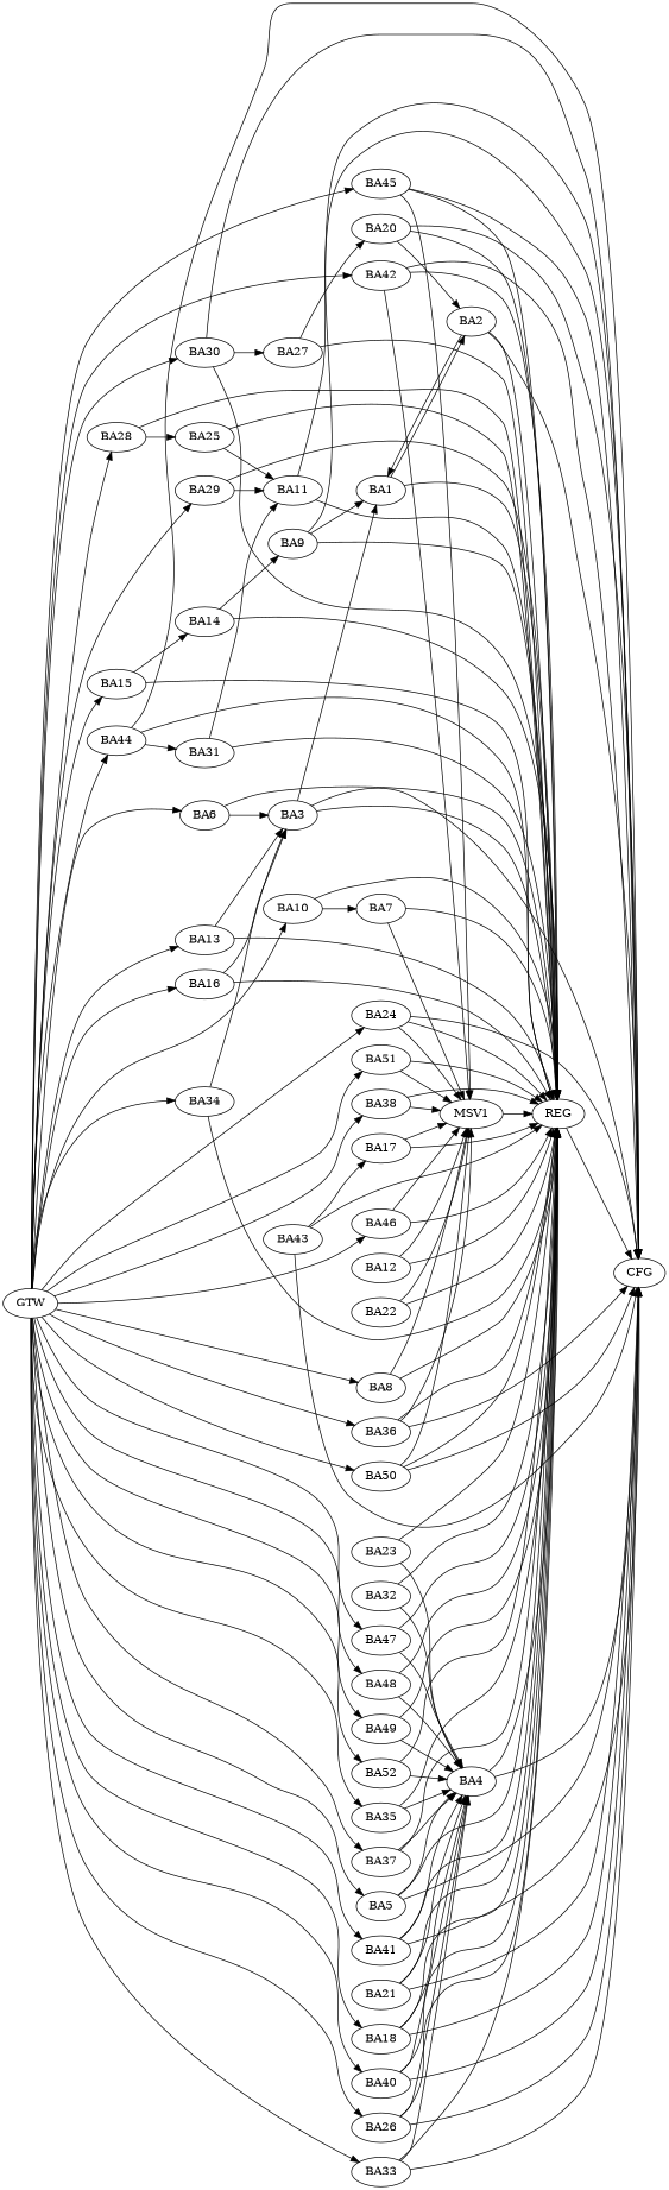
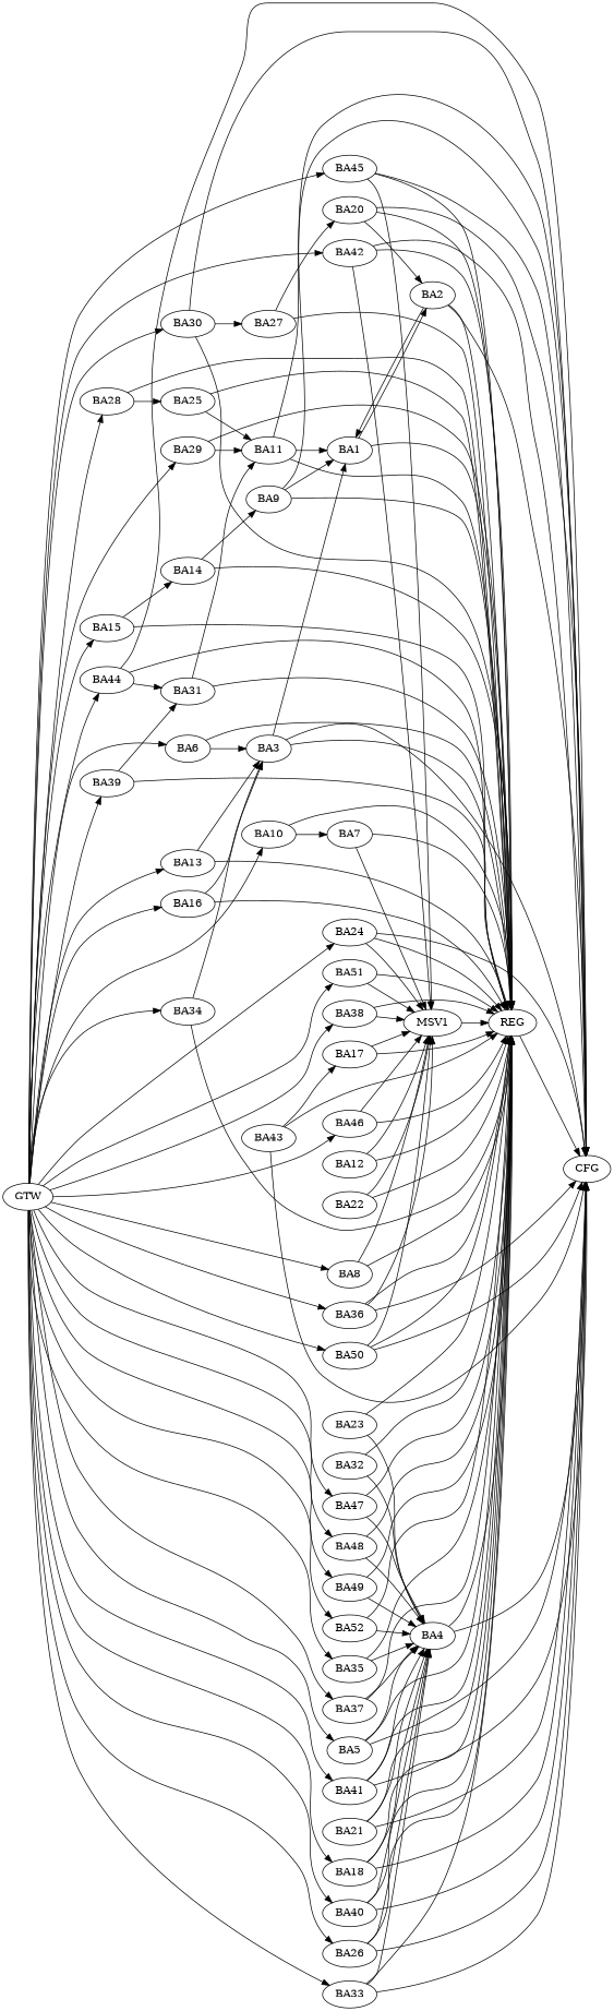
  strict digraph {
    rankdir=LR
    n1 [label=BA1]
    n2 [label=BA2]
    n3 [label=REG]
    n4 [label=CFG]
    n5 [label=BA3]
    n6 [label=BA4]
    n7 [label=BA5]
    n8 [label=BA6]
    n9 [label=BA7]
    n10 [label=MSV1]
    n11 [label=BA8]
    n12 [label=BA9]
    n13 [label=BA10]
    n14 [label=BA11]
    n15 [label=BA12]
    n16 [label=BA13]
    n17 [label=BA14]
    n18 [label=BA15]
    n19 [label=BA16]
    n20 [label=BA17]
    n21 [label=BA18]
    n22 [label=BA20]
    n23 [label=BA21]
    n24 [label=BA22]
    n25 [label=BA23]
    n26 [label=BA24]
    n27 [label=BA25]
    n28 [label=BA26]
    n29 [label=BA27]
    n30 [label=BA28]
    n31 [label=BA29]
    n32 [label=BA30]
    n33 [label=BA31]
    n34 [label=BA32]
    n35 [label=BA33]
    n36 [label=BA34]
    n37 [label=BA35]
    n38 [label=BA36]
    n39 [label=BA37]
    n40 [label=BA38]
+   n41 [label=BA39]
    n42 [label=BA40]
    n43 [label=BA41]
    n44 [label=BA42]
    n45 [label=BA43]
    n46 [label=BA44]
    n47 [label=BA45]
    n48 [label=BA46]
    n49 [label=BA47]
    n50 [label=BA48]
    n51 [label=BA49]
    n52 [label=BA50]
    n53 [label=BA51]
    n54 [label=BA52]
    n55 [label=GTW]
    n1 -> n2
    n1 -> n3
    n2 -> n1
    n2 -> n3
    n2 -> n4
    n3 -> n4
    n5 -> n1
    n5 -> n3
    n5 -> n4
    n6 -> n3
    n6 -> n4
    n7 -> n3
    n7 -> n4
    n7 -> n6
    n8 -> n3
    n8 -> n5
    n9 -> n3
    n9 -> n10
    n10 -> n3
    n11 -> n3
    n11 -> n10
    n12 -> n1
    n12 -> n3
    n12 -> n4
    n13 -> n3
    n13 -> n9
+   n14 -> n1
    n14 -> n3
    n14 -> n4
    n15 -> n3
    n15 -> n10
    n16 -> n3
    n16 -> n5
    n17 -> n3
    n17 -> n12
    n18 -> n3
    n18 -> n17
    n19 -> n3
    n19 -> n5
    n20 -> n3
    n20 -> n10
    n21 -> n3
    n21 -> n4
    n21 -> n6
    n22 -> n2
    n22 -> n3
    n22 -> n4
    n23 -> n3
    n23 -> n4
    n23 -> n6
    n24 -> n3
    n24 -> n10
    n25 -> n3
    n25 -> n6
    n26 -> n3
    n26 -> n4
    n26 -> n10
    n27 -> n3
    n27 -> n14
    n28 -> n3
    n28 -> n4
    n28 -> n6
    n29 -> n3
    n29 -> n22
    n30 -> n3
    n30 -> n27
    n31 -> n3
    n31 -> n14
    n32 -> n3
    n32 -> n4
    n32 -> n29
    n33 -> n3
    n33 -> n14
    n34 -> n3
    n34 -> n6
    n35 -> n3
    n35 -> n4
    n35 -> n6
    n36 -> n3
    n36 -> n5
    n37 -> n3
    n37 -> n6
    n38 -> n3
    n38 -> n4
    n38 -> n10
    n39 -> n3
    n39 -> n6
    n40 -> n3
    n40 -> n10
+   n41 -> n3
+   n41 -> n33
    n42 -> n3
    n42 -> n4
    n42 -> n6
    n43 -> n3
    n43 -> n4
    n43 -> n6
    n44 -> n3
    n44 -> n4
    n44 -> n10
    n45 -> n3
    n45 -> n4
    n45 -> n20
    n46 -> n3
    n46 -> n4
    n46 -> n33
    n47 -> n3
    n47 -> n4
    n47 -> n10
    n48 -> n3
    n48 -> n10
    n49 -> n3
    n49 -> n6
    n50 -> n3
    n50 -> n6
    n51 -> n3
    n51 -> n6
    n52 -> n3
    n52 -> n4
    n52 -> n10
    n53 -> n3
    n53 -> n10
    n54 -> n3
    n54 -> n6
    n55 -> n7
    n55 -> n8
    n55 -> n11
    n55 -> n13
    n55 -> n16
    n55 -> n18
    n55 -> n19
    n55 -> n21
    n55 -> n26
    n55 -> n28
    n55 -> n30
    n55 -> n31
    n55 -> n32
    n55 -> n35
    n55 -> n36
    n55 -> n37
    n55 -> n38
    n55 -> n39
    n55 -> n40
+   n55 -> n41
    n55 -> n42
    n55 -> n43
    n55 -> n44
    n55 -> n46
    n55 -> n47
    n55 -> n48
    n55 -> n49
    n55 -> n50
    n55 -> n51
    n55 -> n52
    n55 -> n53
    n55 -> n54
  }
